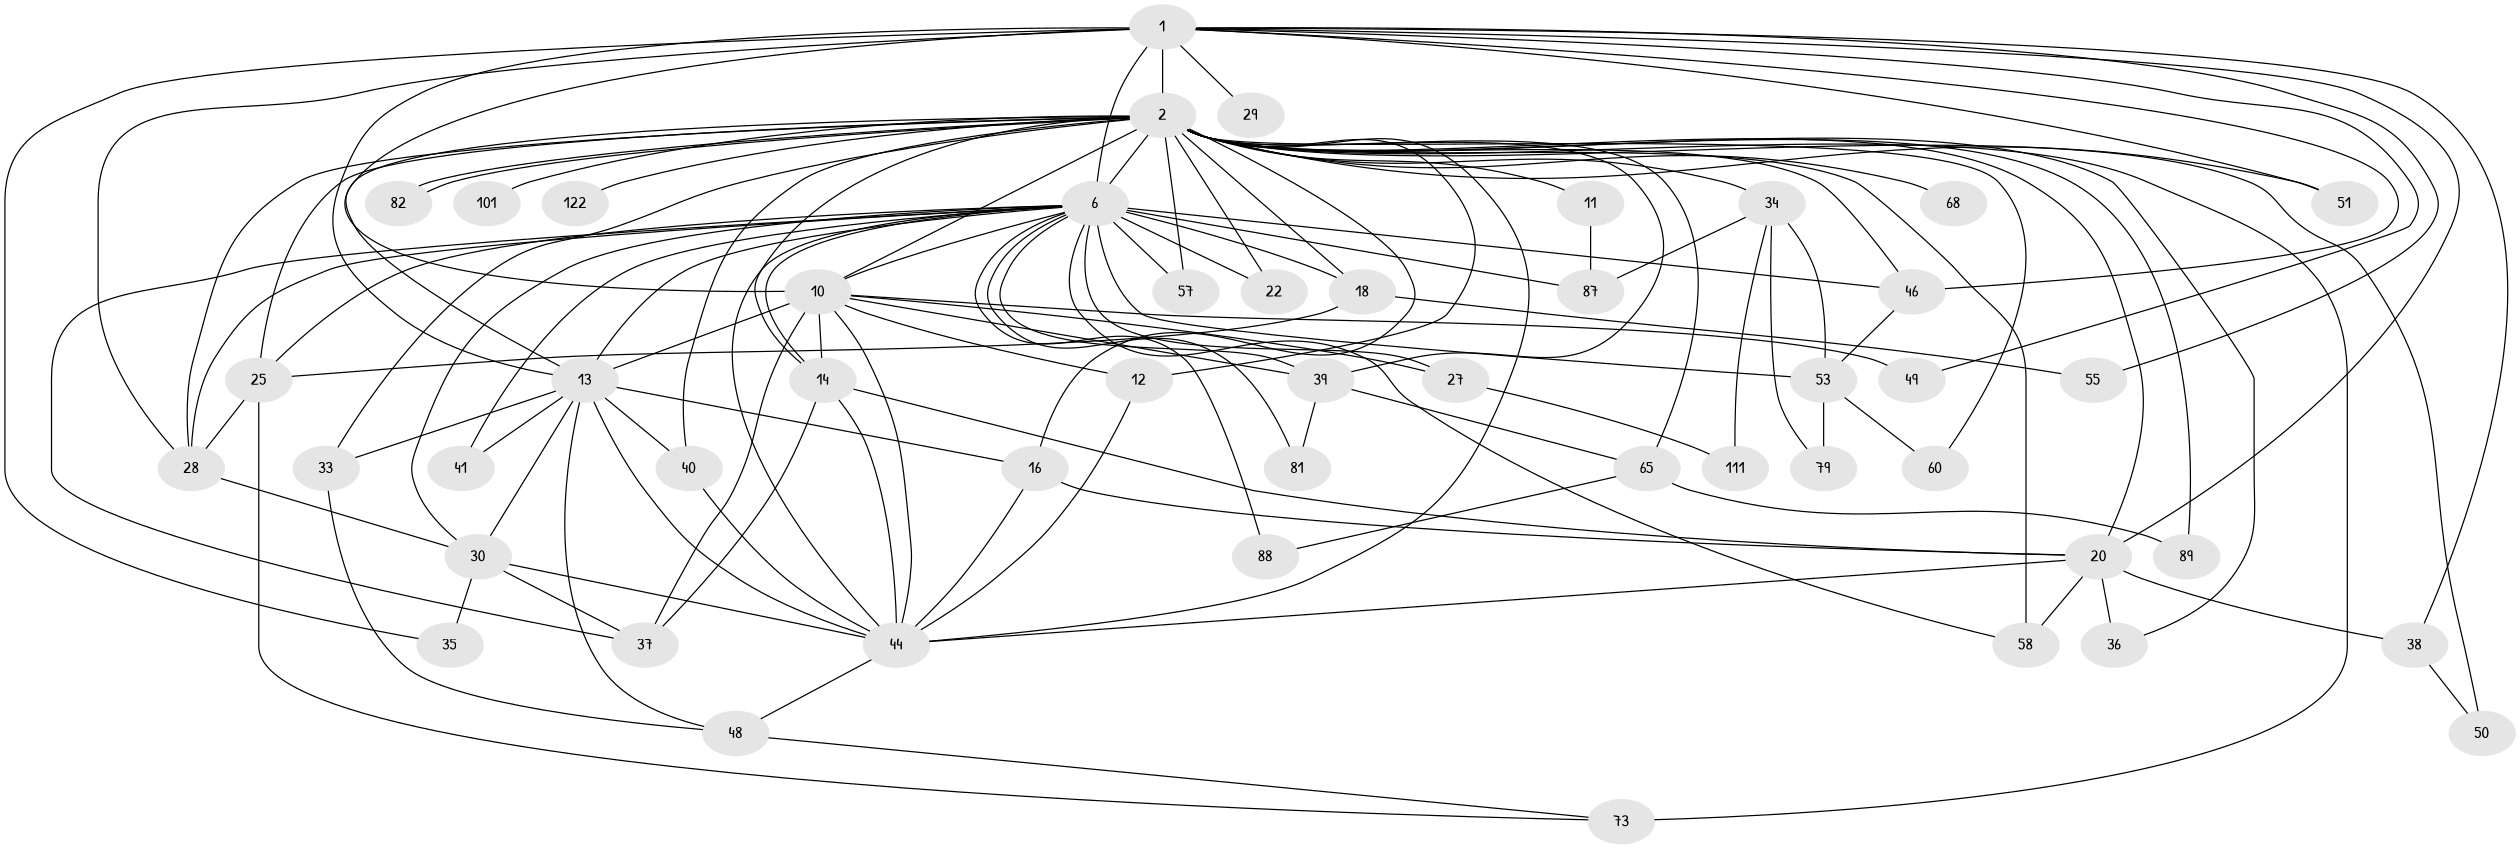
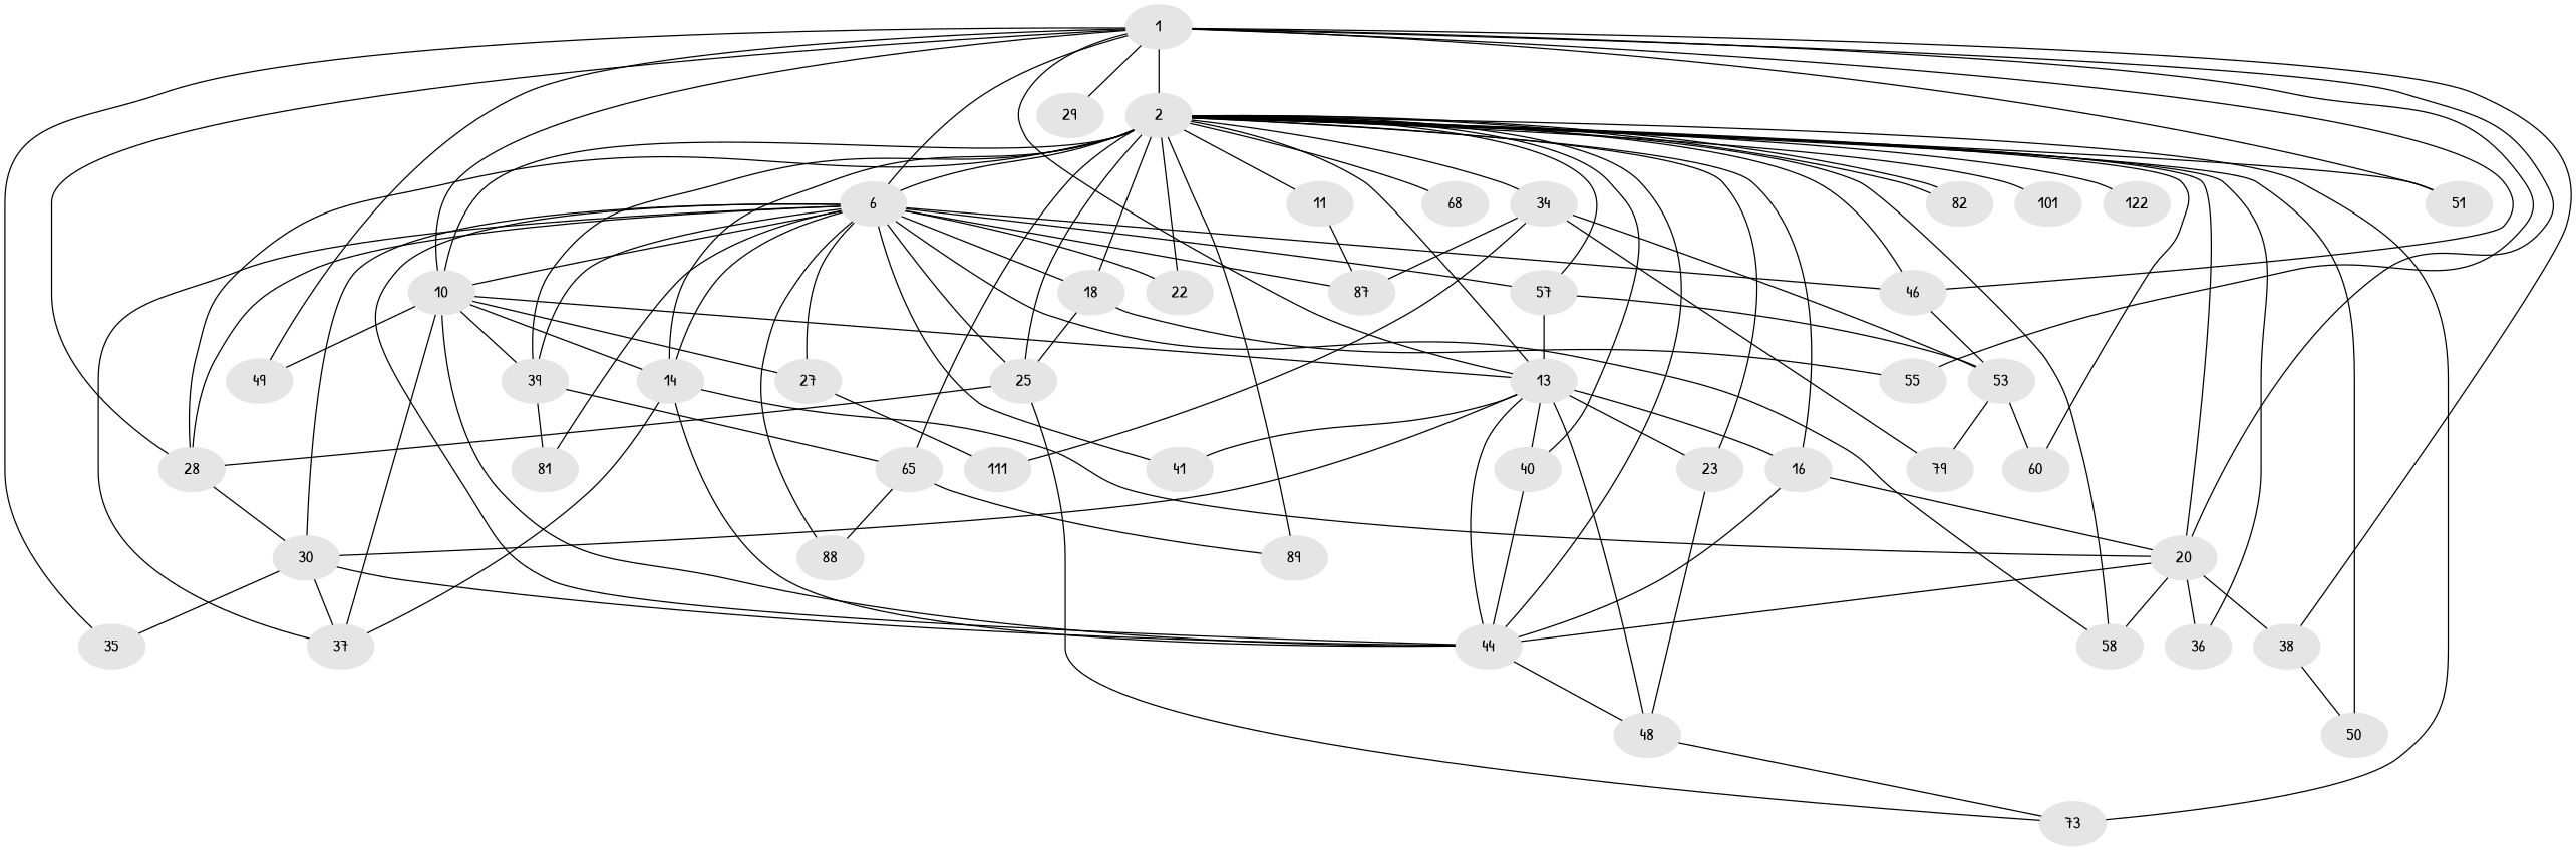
  graph {
    fontname="Patrick Hand"
    node [color=gray90 fontname="Patrick Hand" style=filled]
    edge [fontname="Patrick Hand"]
    1 [super="+3"]
    2 [super="+59+4+90+40+24+45+8+26"]
    6 [super="+9+56+32+52+98+19+83+115+84+17+33"]
    10
    13 [super="+21+31"]
    20 [super="+75+64+121"]
    28 [super="+61"]
    29
    35
    38
    46
    49
    51
    55
    11
-   12
    14 [super="+69+42+15"]
    16 [super="+54"]
    18
    22
-   23 [label=33]
+   23
    25 [super="+103"]
    34
    36
    39 [super="+62+72"]
    n26 [label=40]
    44 [super="+76+96+91+66"]
    50
    57 [super="+106"]
    58
    60
    65 [super="+80+92+86"]
    68
    73
    82
    89
    101
    122
    27
    30
    37 [super="+85"]
    41
    53
    n44 [label=87 super="+87"]
    81
    88
    48 [super="+74"]
    111
    79
    1 -- 2 [weight=13]
    1 -- 6 [weight=6]
    1 -- 10 [weight=2]
    1 -- 13
    1 -- 20
    1 -- 28
    1 -- 29 [weight=2]
    1 -- 35
    1 -- 38
    1 -- 46
    1 -- 49
    1 -- 51
    1 -- 55
    2 -- 6 [weight=14]
    2 -- 10 [weight=5]
    2 -- 13 [weight=2]
    2 -- 20
    2 -- 28
    2 -- 46 [weight=2]
    2 -- 51
    2 -- 11 [weight=2]
-   2 -- 12
    2 -- 14 [weight=5]
    2 -- 16 [weight=3]
    2 -- 18
    2 -- 22
    2 -- 23
    2 -- 25
    2 -- 34 [weight=3]
    2 -- 36
    2 -- 39 [weight=2]
    2 -- n26
    2 -- 44
    2 -- 50 [weight=2]
    2 -- 57
    2 -- 58 [weight=2]
    2 -- 60
    2 -- 65 [weight=4]
    2 -- 68 [weight=2]
    2 -- 73 [weight=2]
    2 -- 82
    2 -- 82
    2 -- 89 [weight=2]
    2 -- 101 [weight=2]
    2 -- 122
    6 -- 10 [weight=3]
-   6 -- 13 [weight=4]
+   57 -- 13 [weight=4]
    6 -- 28 [weight=2]
    6 -- 46
    6 -- 14 [weight=2]
    6 -- 18
    6 -- 22
    6 -- 25
    6 -- 39
    6 -- 44
    6 -- 57
    6 -- 58
    6 -- 27 [weight=2]
    6 -- 30
    6 -- 37
    6 -- 41
-   6 -- 53
+   57 -- 53
    6 -- n44 [weight=2]
    6 -- 81
    6 -- 88
    10 -- 13
    10 -- 49
-   10 -- 12
    10 -- 14
    10 -- 39
    10 -- 44
    10 -- 27
    10 -- 37
    13 -- 16
    13 -- 23
    13 -- n26
    13 -- 44
    13 -- 30
    13 -- 41
    13 -- 48
    20 -- 38
    20 -- 36 [weight=2]
    20 -- 44
    20 -- 58
    28 -- 30
    38 -- 50
    46 -- 53
    11 -- n44
-   12 -- 44
    14 -- 20
    14 -- 44
    14 -- 37
    16 -- 20
    16 -- 44
    18 -- 55
    18 -- 25
    23 -- 48
    25 -- 28
    25 -- 73
    34 -- 53
    34 -- n44
    34 -- 111
    34 -- 79
    39 -- 65
    39 -- 81
    n26 -- 44
    44 -- 48
    65 -- 89
    65 -- 88
    27 -- 111
    30 -- 35
    30 -- 44
    30 -- 37
    53 -- 60
    53 -- 79
    48 -- 73
  }
